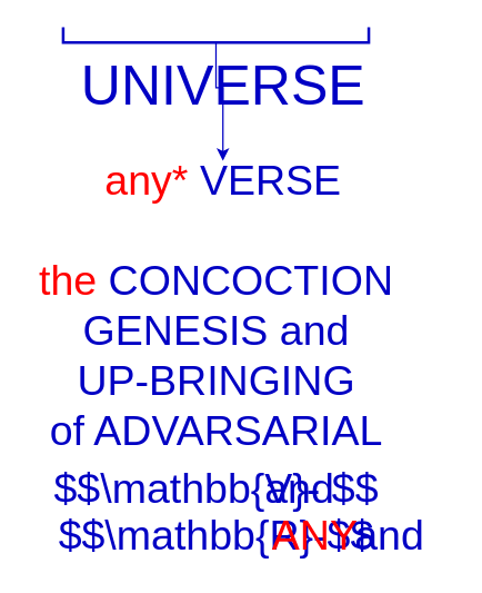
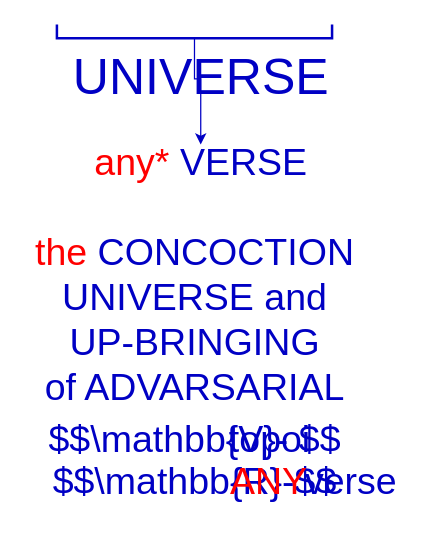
  <mxCell id="0" />
  <mxCell id="1" parent="0" />
  <mxCell id="2" value="&lt;font style=&quot;font-size: 40px&quot; color=&quot;#0000c4&quot;&gt;UNIVERSE&lt;/font&gt;" style="text;html=1;align=center;verticalAlign=middle;resizable=0;points=[];autosize=1;strokeColor=none;fillColor=none;" vertex="1" parent="1"><mxGeometry x="50" y="45" width="220" height="30" as="geometry" /></mxCell>
  <mxCell id="3" value="&lt;font style=&quot;font-size: 30px&quot;&gt;&lt;font color=&quot;#ff0000&quot; style=&quot;font-size: 30px&quot;&gt;any*&lt;/font&gt; VERSE&lt;/font&gt;" style="text;html=1;align=center;verticalAlign=middle;resizable=0;points=[];autosize=1;strokeColor=none;fillColor=none;fontSize=40;fontColor=#0000C4;" vertex="1" parent="1"><mxGeometry x="65" y="95" width="190" height="60" as="geometry" /></mxCell>
- <mxCell id="4" value="the &lt;font color=&quot;#0000c4&quot;&gt;CONCOCTION&lt;br&gt;GENESIS and&lt;br&gt;UP-BRINGING&lt;br&gt;of ADVARSARIAL&lt;br&gt;&lt;/font&gt;" style="text;html=1;align=center;verticalAlign=middle;resizable=0;points=[];autosize=1;strokeColor=none;fillColor=none;fontSize=30;fontColor=#FF0000;" vertex="1" parent="1"><mxGeometry x="20" y="180" width="270" height="150" as="geometry" /></mxCell>
+ <mxCell id="4" value="the &lt;font color=&quot;#0000c4&quot;&gt;CONCOCTION&lt;br&gt;UNIVERSE and&lt;br&gt;UP-BRINGING&lt;br&gt;of ADVARSARIAL&lt;br&gt;&lt;/font&gt;" style="text;html=1;align=center;verticalAlign=middle;resizable=0;points=[];autosize=1;strokeColor=none;fillColor=none;fontSize=30;fontColor=#FF0000;" vertex="1" parent="1"><mxGeometry x="20" y="180" width="270" height="150" as="geometry" /></mxCell>
  <mxCell id="5" value="$$\mathbb{V}- $$" style="text;html=1;align=center;verticalAlign=middle;resizable=0;points=[];autosize=1;strokeColor=none;fillColor=none;fontSize=30;fontColor=#0000C4;" vertex="1" parent="1"><mxGeometry x="30" y="330" width="250" height="40" as="geometry" /></mxCell>
  <mxCell id="6" value="$$\mathbb{R}-$$" style="text;html=1;align=center;verticalAlign=middle;resizable=0;points=[];autosize=1;strokeColor=none;fillColor=none;fontSize=30;fontColor=#0000C4;" vertex="1" parent="1"><mxGeometry x="35" y="364" width="240" height="40" as="geometry" /></mxCell>
- <mxCell id="7" value="ANY&lt;font color=&quot;#0000c4&quot;&gt;and&lt;/font&gt;" style="text;html=1;align=center;verticalAlign=middle;resizable=0;points=[];autosize=1;strokeColor=none;fillColor=none;fontSize=30;fontColor=#FF0000;" vertex="1" parent="1"><mxGeometry x="175" y="364" width="150" height="40" as="geometry" /></mxCell>
- <mxCell id="8" value="and" style="text;html=1;align=center;verticalAlign=middle;resizable=0;points=[];autosize=1;strokeColor=none;fillColor=none;fontSize=30;fontColor=#0000C4;" vertex="1" parent="1"><mxGeometry x="175" y="330" width="80" height="40" as="geometry" /></mxCell>
+ <mxCell id="7" value="ANY&lt;font color=&quot;#0000c4&quot;&gt;verse&lt;/font&gt;" style="text;html=1;align=center;verticalAlign=middle;resizable=0;points=[];autosize=1;strokeColor=none;fillColor=none;fontSize=30;fontColor=#FF0000;" vertex="1" parent="1"><mxGeometry x="175" y="364" width="150" height="40" as="geometry" /></mxCell>
+ <mxCell id="8" value="topoi" style="text;html=1;align=center;verticalAlign=middle;resizable=0;points=[];autosize=1;strokeColor=none;fillColor=none;fontSize=30;fontColor=#0000C4;" vertex="1" parent="1"><mxGeometry x="175" y="330" width="80" height="40" as="geometry" /></mxCell>
  <mxCell id="9" style="edgeStyle=orthogonalEdgeStyle;rounded=0;orthogonalLoop=1;jettySize=auto;html=1;exitX=0.5;exitY=1;exitDx=0;exitDy=0;entryX=0.5;entryY=0.333;entryDx=0;entryDy=0;entryPerimeter=0;fontSize=30;fontColor=#0000C4;strokeColor=#0000C4;" edge="1" parent="1" source="10" target="3"><mxGeometry relative="1" as="geometry" /></mxCell>
  <mxCell id="10" value="" style="shape=partialRectangle;whiteSpace=wrap;html=1;bottom=1;right=1;left=1;top=0;fillColor=none;routingCenterX=-0.5;fontSize=30;fontColor=#0000C4;strokeWidth=2;strokeColor=#0000C4;" vertex="1" parent="1"><mxGeometry x="45" y="20" width="220" height="10" as="geometry" /></mxCell>
